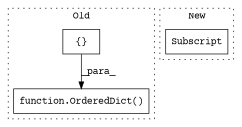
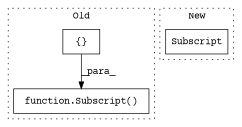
  digraph {
    fontname="Courier Prime"
    node [shape=box fontname="Courier Prime"]
-   n1 [a=75 l="12,1" label="function.OrderedDict()" s="1854,1877"]
+   n1 [a=75 l="12,1" label="function.Subscript()" s="1854,1877"]
    n2 [a=59 l="2,1" label="{}" s="1155,1155"]
    n3 [a=63 l="21,0" label=Subscript s="1808,0"]
    subgraph cluster_1 {
      label=Old
      style=dotted
      n1
      n2
    }
    subgraph cluster_2 {
      label=New
      style=dotted
      n3
    }
    n2 -> n1 [label=_para_ fontname="Courier Prime"]
  }
